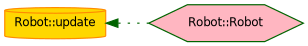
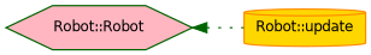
  digraph {
    rankdir=LR
    node [fontname=Helvetica fontsize=10 style=filled]
    n1 [color=darkgreen fillcolor=lightpink fontcolor=black height=0.2 label="Robot::Robot" shape=hexagon width=0.4]
    n2 [color=darkorange fillcolor=gold height=0.2 label="Robot::update" shape=cylinder width=0.4]
-   n2 -> n1 [color=darkgreen dir=back fontname=Helvetica fontsize=10 labelfontname=Helvetica labelfontsize=10 style=dotted]
+   n1 -> n2 [color=darkgreen dir=back fontname=Helvetica fontsize=10 labelfontname=Helvetica labelfontsize=10 style=dotted]
  }
